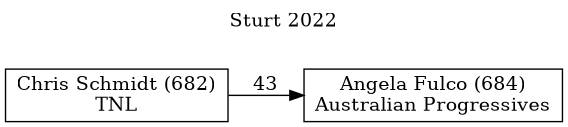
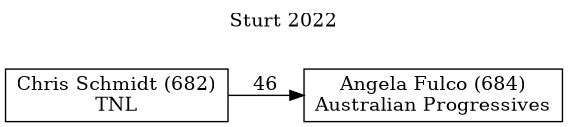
  digraph {
    label="Sturt 2022"
    labelloc=t
    mclimit=10
    rankdir=LR
    node [shape=box]
    n1 [label="Angela Fulco (684)\nAustralian Progressives"]
    n2 [label="Chris Schmidt (682)\nTNL"]
-   n2 -> n1 [label=43]
+   n2 -> n1 [label=46]
  }
